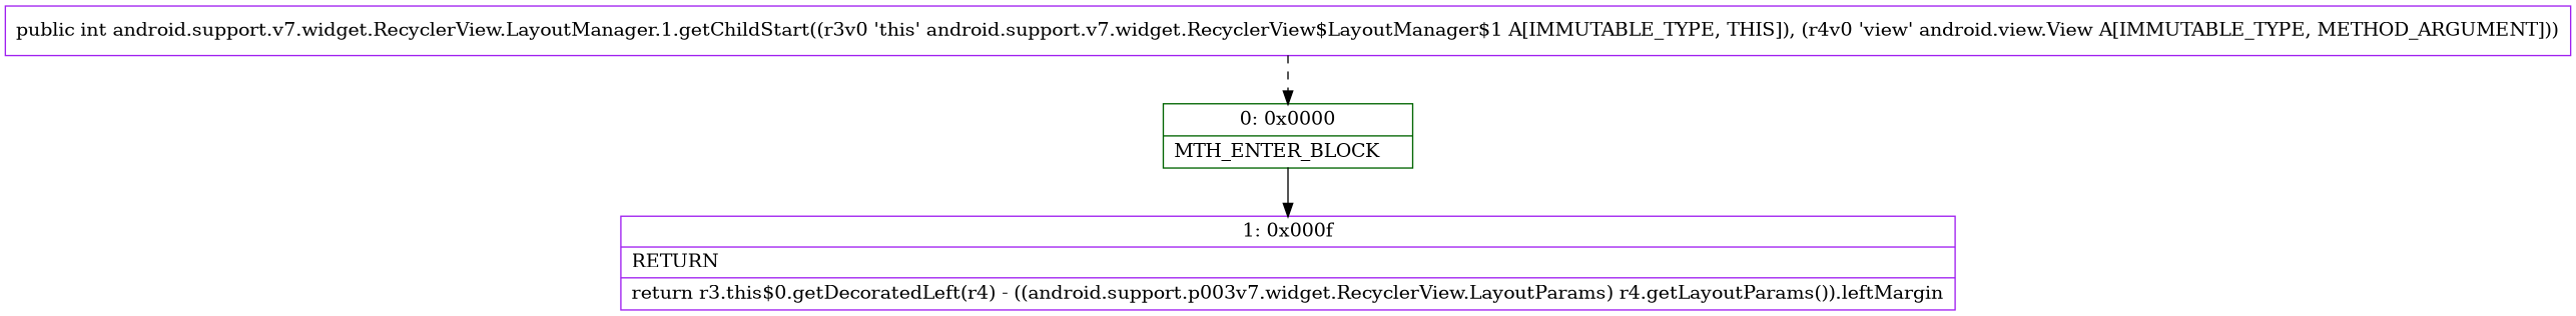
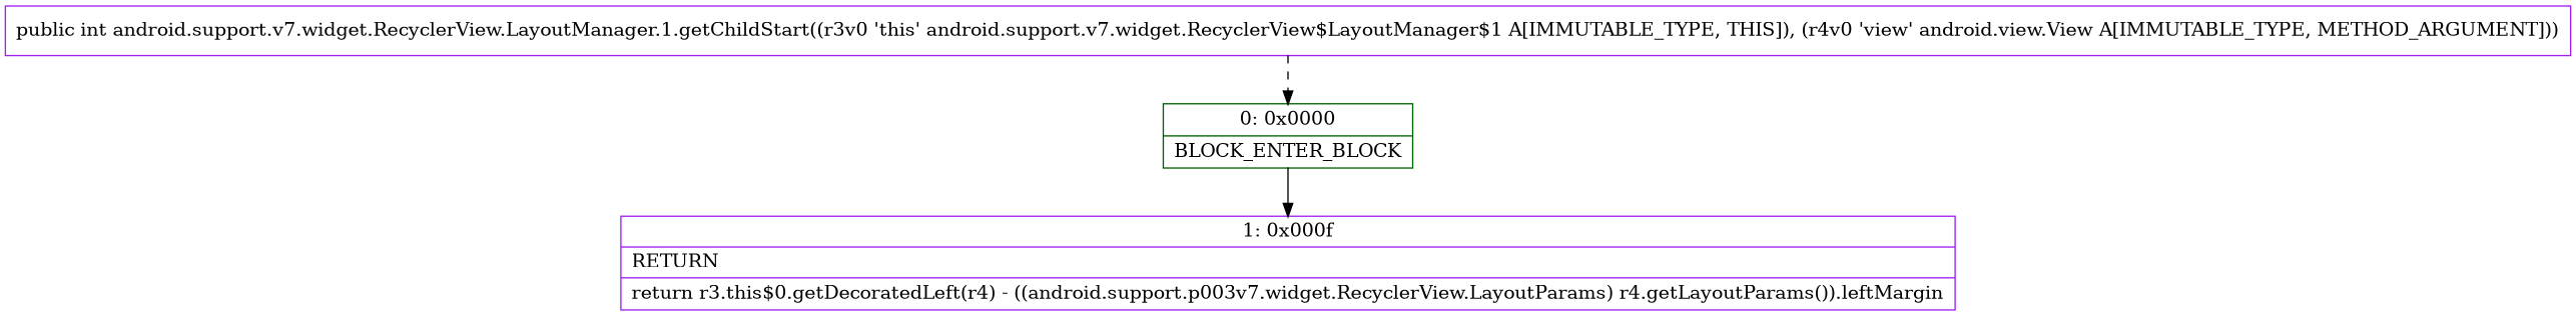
  digraph {
    node [shape=record color=purple]
-   n1 [label="{0\:\ 0x0000|MTH_ENTER_BLOCK\l}" color=darkgreen]
+   n1 [label="{0\:\ 0x0000|BLOCK_ENTER_BLOCK\l}" color=darkgreen]
    n2 [label="{1\:\ 0x000f|RETURN\l|return r3.this$0.getDecoratedLeft(r4) \- ((android.support.p003v7.widget.RecyclerView.LayoutParams) r4.getLayoutParams()).leftMargin\l}"]
    n3 [label="{public int android.support.v7.widget.RecyclerView.LayoutManager.1.getChildStart((r3v0 'this' android.support.v7.widget.RecyclerView$LayoutManager$1 A[IMMUTABLE_TYPE, THIS]), (r4v0 'view' android.view.View A[IMMUTABLE_TYPE, METHOD_ARGUMENT])) }"]
    n1 -> n2 [style=solid]
    n3 -> n1 [style=dashed]
  }
